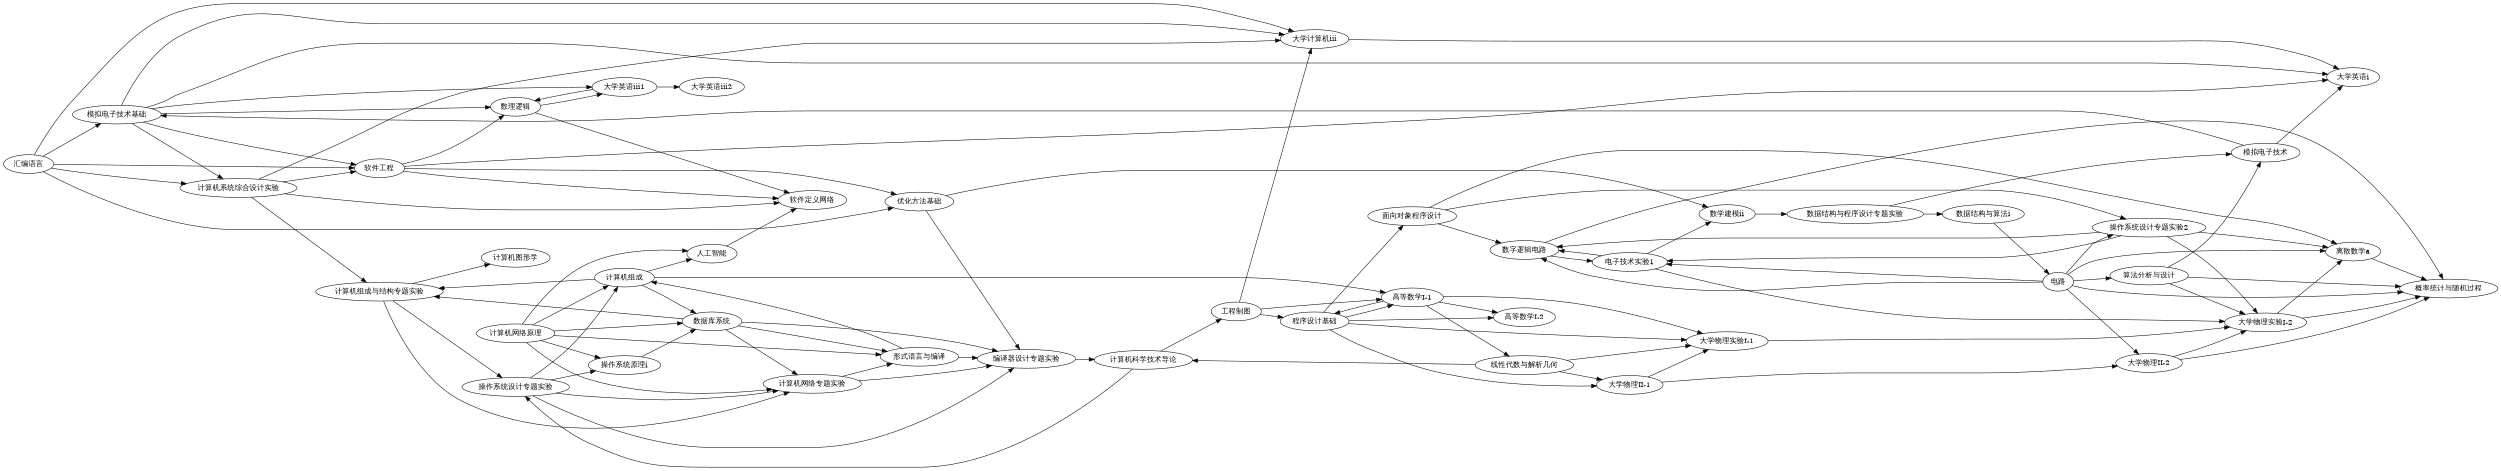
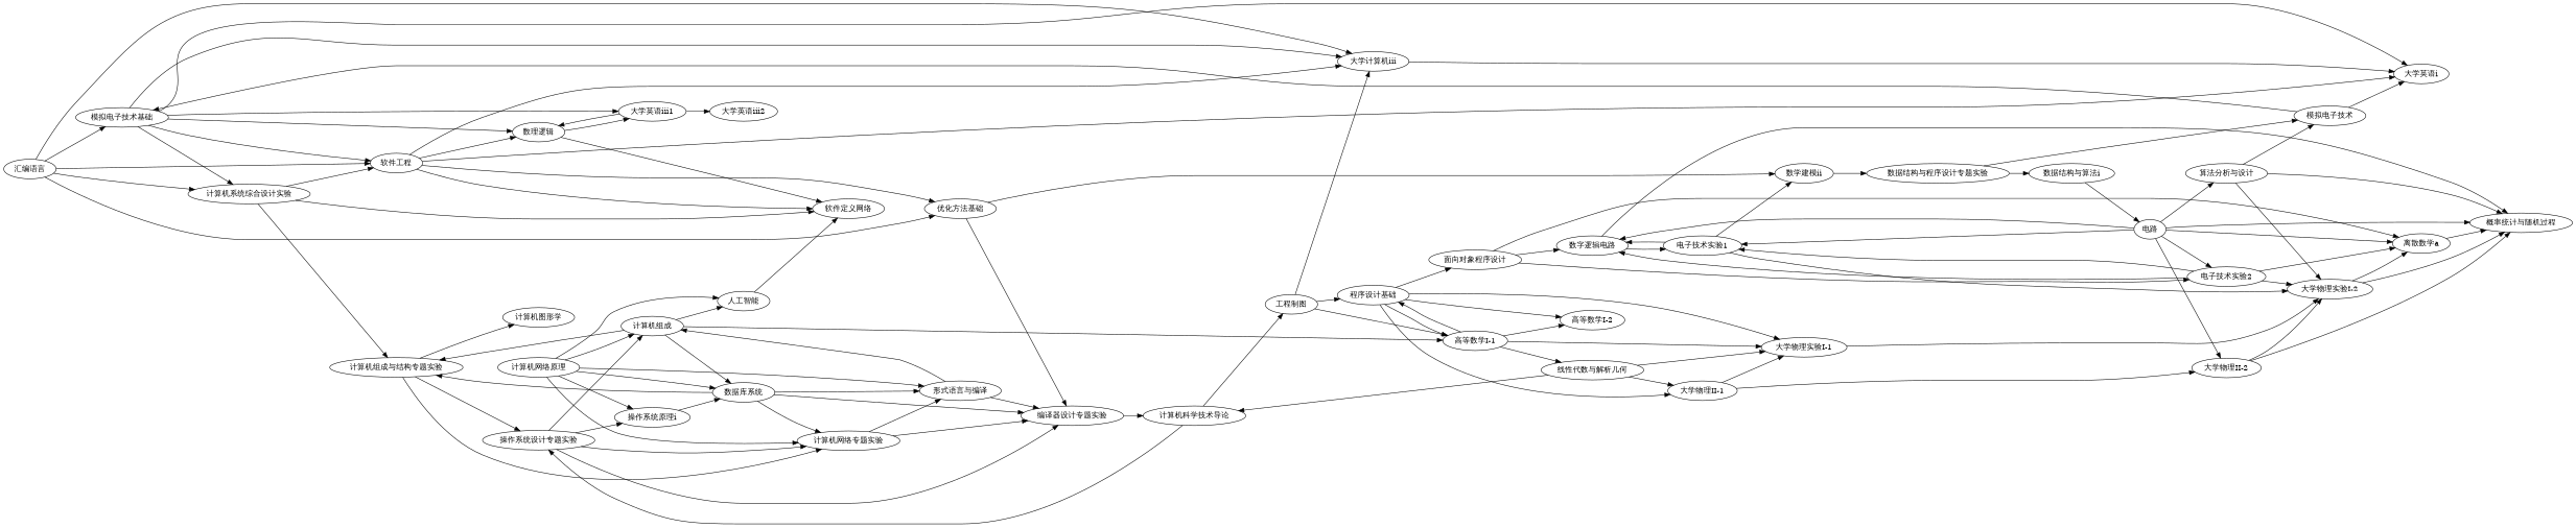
  strict digraph {
    rankdir=LR
    edge [weight=1]
    "人工智能"
    "软件定义网络"
    "优化方法基础"
    "数学建模ii"
    "编译器设计专题实验"
    "数据结构与程序设计专题实验"
    "计算机科学技术导论"
    "数据结构与算法i"
    "模拟电子技术"
    "工程制图"
    "操作系统设计专题实验"
    "大学物理II-1"
    "大学物理II-2"
    "大学物理实验I-1"
    "大学物理实验I-2"
    "概率统计与随机过程"
    "离散数学a"
    "大学英语iii1"
    "大学英语iii2"
    "数理逻辑"
    "大学计算机iii"
    "大学英语i"
    "程序设计基础"
    "高等数学I-1"
    "面向对象程序设计"
    "高等数学I-2"
    "线性代数与解析几何"
    "数字逻辑电路"
-   "电子技术实验2" [label="操作系统设计专题实验2"]
+   "电子技术实验2"
    "形式语言与编译"
    "计算机组成"
    "数据库系统"
    "计算机组成与结构专题实验"
    "操作系统原理i"
    "计算机网络专题实验"
    "计算机图形学"
    "电子技术实验1"
    "电路"
    "模拟电子技术基础"
    "算法分析与设计"
    "计算机系统综合设计实验"
    "软件工程"
    "汇编语言"
    "计算机网络原理"
    "人工智能" -> "软件定义网络"
    "优化方法基础" -> "数学建模ii"
    "优化方法基础" -> "编译器设计专题实验"
    "数学建模ii" -> "数据结构与程序设计专题实验"
    "编译器设计专题实验" -> "计算机科学技术导论"
    "数据结构与程序设计专题实验" -> "数据结构与算法i"
    "数据结构与程序设计专题实验" -> "模拟电子技术"
    "计算机科学技术导论" -> "工程制图"
    "计算机科学技术导论" -> "操作系统设计专题实验"
    "数据结构与算法i" -> "电路"
    "模拟电子技术" -> "大学英语i"
    "模拟电子技术" -> "模拟电子技术基础"
    "工程制图" -> "大学计算机iii"
    "工程制图" -> "程序设计基础"
    "工程制图" -> "高等数学I-1"
    "操作系统设计专题实验" -> "编译器设计专题实验"
    "操作系统设计专题实验" -> "计算机组成"
    "操作系统设计专题实验" -> "操作系统原理i"
    "操作系统设计专题实验" -> "计算机网络专题实验"
    "大学物理II-1" -> "大学物理II-2"
    "大学物理II-1" -> "大学物理实验I-1"
    "大学物理II-2" -> "大学物理实验I-2"
    "大学物理II-2" -> "概率统计与随机过程"
    "大学物理实验I-1" -> "大学物理实验I-2"
    "大学物理实验I-2" -> "概率统计与随机过程"
    "大学物理实验I-2" -> "离散数学a"
    "离散数学a" -> "概率统计与随机过程"
    "大学英语iii1" -> "大学英语iii2"
    "大学英语iii1" -> "数理逻辑"
    "数理逻辑" -> "软件定义网络"
    "数理逻辑" -> "大学英语iii1"
    "大学计算机iii" -> "大学英语i"
    "程序设计基础" -> "大学物理II-1"
    "程序设计基础" -> "大学物理实验I-1"
    "程序设计基础" -> "高等数学I-1"
    "程序设计基础" -> "面向对象程序设计"
    "程序设计基础" -> "高等数学I-2"
    "高等数学I-1" -> "大学物理实验I-1"
    "高等数学I-1" -> "程序设计基础"
    "高等数学I-1" -> "高等数学I-2"
    "高等数学I-1" -> "线性代数与解析几何"
    "面向对象程序设计" -> "离散数学a"
    "面向对象程序设计" -> "数字逻辑电路"
    "面向对象程序设计" -> "电子技术实验2"
    "线性代数与解析几何" -> "计算机科学技术导论"
    "线性代数与解析几何" -> "大学物理II-1"
    "线性代数与解析几何" -> "大学物理实验I-1"
    "数字逻辑电路" -> "概率统计与随机过程"
    "数字逻辑电路" -> "电子技术实验1"
    "电子技术实验2" -> "大学物理实验I-2"
    "电子技术实验2" -> "离散数学a"
    "电子技术实验2" -> "数字逻辑电路"
    "电子技术实验2" -> "电子技术实验1"
    "形式语言与编译" -> "编译器设计专题实验"
    "形式语言与编译" -> "计算机组成"
    "计算机组成" -> "人工智能"
    "计算机组成" -> "高等数学I-1"
    "计算机组成" -> "数据库系统"
    "计算机组成" -> "计算机组成与结构专题实验"
    "数据库系统" -> "编译器设计专题实验"
    "数据库系统" -> "形式语言与编译"
    "数据库系统" -> "计算机组成与结构专题实验"
    "数据库系统" -> "计算机网络专题实验"
    "计算机组成与结构专题实验" -> "操作系统设计专题实验"
    "计算机组成与结构专题实验" -> "计算机网络专题实验"
    "计算机组成与结构专题实验" -> "计算机图形学"
    "操作系统原理i" -> "数据库系统"
    "计算机网络专题实验" -> "编译器设计专题实验"
    "计算机网络专题实验" -> "形式语言与编译"
    "电子技术实验1" -> "数学建模ii"
    "电子技术实验1" -> "大学物理实验I-2"
    "电子技术实验1" -> "数字逻辑电路"
    "电路" -> "大学物理II-2"
    "电路" -> "概率统计与随机过程"
    "电路" -> "离散数学a"
    "电路" -> "数字逻辑电路"
    "电路" -> "电子技术实验2"
    "电路" -> "电子技术实验1"
    "电路" -> "算法分析与设计"
    "模拟电子技术基础" -> "大学英语iii1"
    "模拟电子技术基础" -> "数理逻辑"
    "模拟电子技术基础" -> "大学计算机iii"
    "模拟电子技术基础" -> "大学英语i"
    "模拟电子技术基础" -> "计算机系统综合设计实验"
    "模拟电子技术基础" -> "软件工程"
    "算法分析与设计" -> "模拟电子技术"
    "算法分析与设计" -> "大学物理实验I-2"
    "算法分析与设计" -> "概率统计与随机过程"
    "计算机系统综合设计实验" -> "软件定义网络"
    "计算机系统综合设计实验" -> "计算机组成与结构专题实验"
    "计算机系统综合设计实验" -> "软件工程"
    "软件工程" -> "软件定义网络"
    "软件工程" -> "优化方法基础"
    "软件工程" -> "数理逻辑"
-   "计算机系统综合设计实验" -> "大学计算机iii"
+   "软件工程" -> "大学计算机iii"
    "软件工程" -> "大学英语i"
    "汇编语言" -> "优化方法基础"
    "汇编语言" -> "大学计算机iii"
    "汇编语言" -> "模拟电子技术基础"
    "汇编语言" -> "计算机系统综合设计实验"
    "汇编语言" -> "软件工程"
    "计算机网络原理" -> "人工智能"
    "计算机网络原理" -> "形式语言与编译"
    "计算机网络原理" -> "计算机组成"
    "计算机网络原理" -> "数据库系统"
    "计算机网络原理" -> "操作系统原理i"
    "计算机网络原理" -> "计算机网络专题实验"
  }
